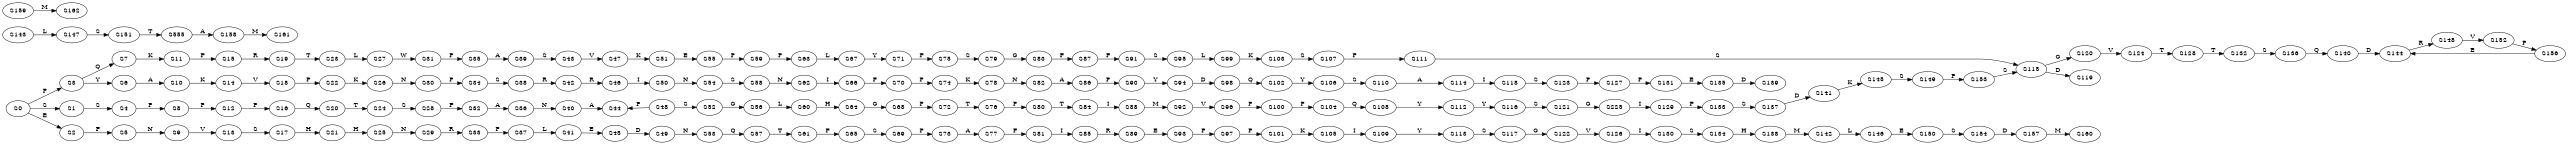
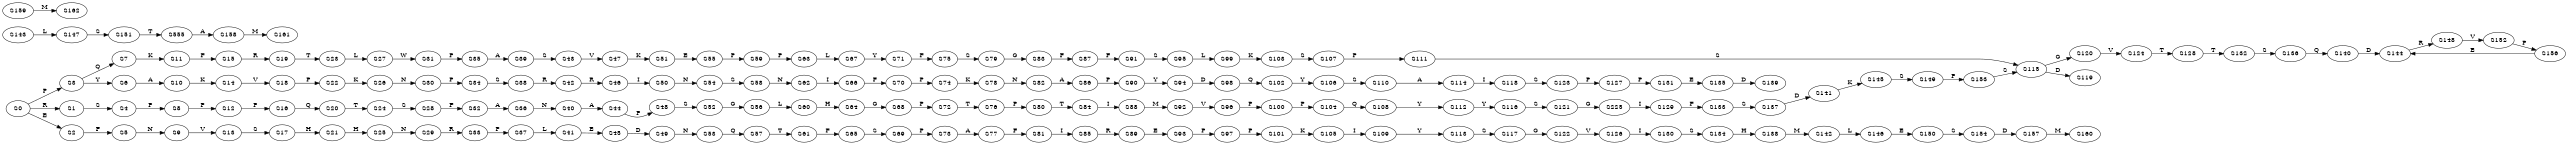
  strict digraph {
    rankdir=LR
    S0
    S1
    S2
    S3
    S4
    S5
    S6
    S7
    S8
    S9
    S10
    S11
    S12
    S13
    S14
    S15
    S16
    S17
    S18
    S19
    S20
    S21
    S22
    S23
    S24
    S25
    S26
    S27
    S28
    S29
    S30
    S31
    S32
    S33
    S34
    S35
    S36
    S37
    S38
    S39
    S40
    S41
    S42
    S43
    S44
    S45
    S46
    S47
    S48
    S49
    S50
    S51
    S52
    S53
    S54
    S55
    S56
    S57
    S58
    S59
    S60
    S61
    S62
    S63
    S64
    S65
    S66
    S67
    S68
    S69
    S70
    S71
    S72
    S73
    S74
    S75
    S76
    S77
    S78
    S79
    S80
    S81
    S82
    S83
    S84
    S85
    S86
    S87
    S88
    S89
    S90
    S91
    S92
    S93
    S94
    S95
    S96
    S97
    S98
    S99
    S100
    S101
    S102
    S103
    S104
    S105
    S106
    S107
    S108
    S109
    S110
    S111
    S112
    S113
    S114
    S115
    S116
    S117
    S118
    S119
    S120
    S121
    S122
    S123
    S124
    n126 [label=S225]
    S126
    S127
    S128
    S129
    S130
    S131
    S132
    S133
    S134
    S135
    S136
    S137
    S138
    S139
    S140
    S141
    S142
    S144
    S145
    S146
    S143
    S147
    S148
    S149
    S150
    S151
    S152
    S153
    S154
    n156 [label=S555]
    S156
    S157
    S158
    S160
    S161
    S159
    S162
-   S0 -> S1 [label=S]
+   S0 -> S1 [label=R]
    S0 -> S2 [label=E]
    S0 -> S3 [label=P]
    S1 -> S4 [label=S]
    S2 -> S5 [label=F]
    S3 -> S6 [label=Y]
    S3 -> S7 [label=Q]
    S4 -> S8 [label=P]
    S5 -> S9 [label=N]
    S6 -> S10 [label=A]
    S7 -> S11 [label=K]
    S8 -> S12 [label=P]
    S9 -> S13 [label=V]
    S10 -> S14 [label=K]
    S11 -> S15 [label=F]
    S12 -> S16 [label=P]
    S13 -> S17 [label=S]
    S14 -> S18 [label=V]
    S15 -> S19 [label=R]
    S16 -> S20 [label=Q]
    S17 -> S21 [label=H]
    S18 -> S22 [label=P]
    S19 -> S23 [label=T]
    S20 -> S24 [label=T]
    S21 -> S25 [label=H]
    S22 -> S26 [label=K]
    S23 -> S27 [label=L]
    S24 -> S28 [label=S]
    S25 -> S29 [label=N]
    S26 -> S30 [label=N]
    S27 -> S31 [label=W]
    S28 -> S32 [label=F]
    S29 -> S33 [label=R]
    S30 -> S34 [label=P]
    S31 -> S35 [label=P]
    S32 -> S36 [label=A]
    S33 -> S37 [label=P]
    S34 -> S38 [label=S]
    S35 -> S39 [label=A]
    S36 -> S40 [label=N]
    S37 -> S41 [label=L]
    S38 -> S42 [label=R]
    S39 -> S43 [label=S]
    S40 -> S44 [label=A]
    S41 -> S45 [label=E]
    S42 -> S46 [label=R]
    S43 -> S47 [label=V]
-   S48 -> S44 [label=P]
+   S44 -> S48 [label=P]
    S45 -> S49 [label=D]
    S46 -> S50 [label=I]
    S47 -> S51 [label=K]
    S48 -> S52 [label=S]
    S49 -> S53 [label=N]
    S50 -> S54 [label=N]
    S51 -> S55 [label=E]
    S52 -> S56 [label=G]
    S53 -> S57 [label=Q]
    S54 -> S58 [label=S]
    S55 -> S59 [label=P]
    S56 -> S60 [label=L]
    S57 -> S61 [label=T]
    S58 -> S62 [label=N]
    S59 -> S63 [label=P]
    S60 -> S64 [label=H]
    S61 -> S65 [label=F]
    S62 -> S66 [label=I]
    S63 -> S67 [label=L]
    S64 -> S68 [label=G]
    S65 -> S69 [label=S]
    S66 -> S70 [label=F]
    S67 -> S71 [label=Y]
    S68 -> S72 [label=P]
    S69 -> S73 [label=P]
    S70 -> S74 [label=P]
    S71 -> S75 [label=F]
    S72 -> S76 [label=T]
    S73 -> S77 [label=A]
    S74 -> S78 [label=K]
    S75 -> S79 [label=S]
    S76 -> S80 [label=P]
    S77 -> S81 [label=F]
    S78 -> S82 [label=N]
    S79 -> S83 [label=G]
    S80 -> S84 [label=T]
    S81 -> S85 [label=I]
    S82 -> S86 [label=A]
    S83 -> S87 [label=F]
    S84 -> S88 [label=I]
    S85 -> S89 [label=R]
    S86 -> S90 [label=P]
    S87 -> S91 [label=F]
    S88 -> S92 [label=M]
    S89 -> S93 [label=E]
    S90 -> S94 [label=Y]
    S91 -> S95 [label=S]
    S92 -> S96 [label=V]
    S93 -> S97 [label=P]
    S94 -> S98 [label=D]
    S95 -> S99 [label=L]
    S96 -> S100 [label=P]
    S97 -> S101 [label=P]
    S98 -> S102 [label=Q]
    S99 -> S103 [label=K]
    S100 -> S104 [label=P]
    S101 -> S105 [label=K]
    S102 -> S106 [label=Y]
    S103 -> S107 [label=S]
    S104 -> S108 [label=Q]
    S105 -> S109 [label=I]
    S106 -> S110 [label=S]
    S107 -> S111 [label=P]
    S108 -> S112 [label=Y]
    S109 -> S113 [label=Y]
    S110 -> S114 [label=A]
    S111 -> S115 [label=S]
    S112 -> S116 [label=Y]
    S113 -> S117 [label=S]
    S114 -> S118 [label=I]
    S115 -> S119 [label=D]
    S115 -> S120 [label=G]
    S116 -> S121 [label=S]
    S117 -> S122 [label=G]
    S118 -> S123 [label=S]
    S120 -> S124 [label=V]
    S121 -> n126 [label=G]
    S122 -> S126 [label=V]
    S123 -> S127 [label=P]
    S124 -> S128 [label=T]
    n126 -> S129 [label=I]
    S126 -> S130 [label=I]
    S127 -> S131 [label=P]
    S128 -> S132 [label=T]
    S129 -> S133 [label=F]
    S130 -> S134 [label=S]
    S131 -> S135 [label=E]
    S132 -> S136 [label=S]
    S133 -> S137 [label=S]
    S134 -> S138 [label=H]
    S135 -> S139 [label=D]
    S136 -> S140 [label=Q]
    S137 -> S141 [label=D]
    S138 -> S142 [label=M]
    S140 -> S144 [label=D]
    S141 -> S145 [label=K]
    S142 -> S146 [label=L]
    S144 -> S148 [label=R]
    S145 -> S149 [label=S]
    S146 -> S150 [label=E]
    S143 -> S147 [label=L]
    S147 -> S151 [label=S]
    S148 -> S152 [label=V]
    S149 -> S153 [label=P]
    S150 -> S154 [label=S]
    S151 -> n156 [label=T]
    S152 -> S156 [label=P]
    S153 -> S115 [label=S]
    S154 -> S157 [label=D]
    n156 -> S158 [label=A]
    S156 -> S144 [label=E]
    S157 -> S160 [label=M]
    S158 -> S161 [label=M]
    S159 -> S162 [label=M]
  }
